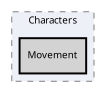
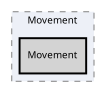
  digraph {
    compound=true
    n1 [color=black fillcolor=lightgrey fontname=Calibrii fontsize=10 label=Movement shape=box style="filled,bold,"]
    subgraph cluster_1 {
      bgcolor="#edf0f7"
      fontname=Calibrii
      fontsize=10
-     label=Characters
+     label=Movement
      pencolor=grey50
      style="filled,dashed,"
      n1
    }
  }
